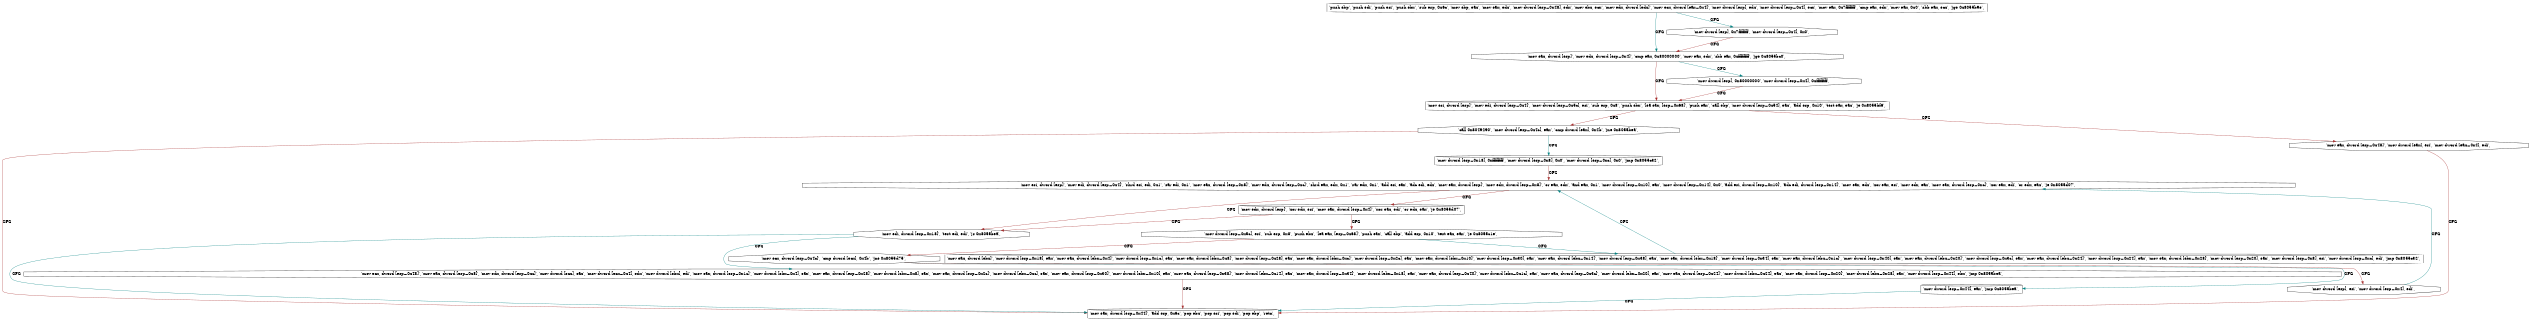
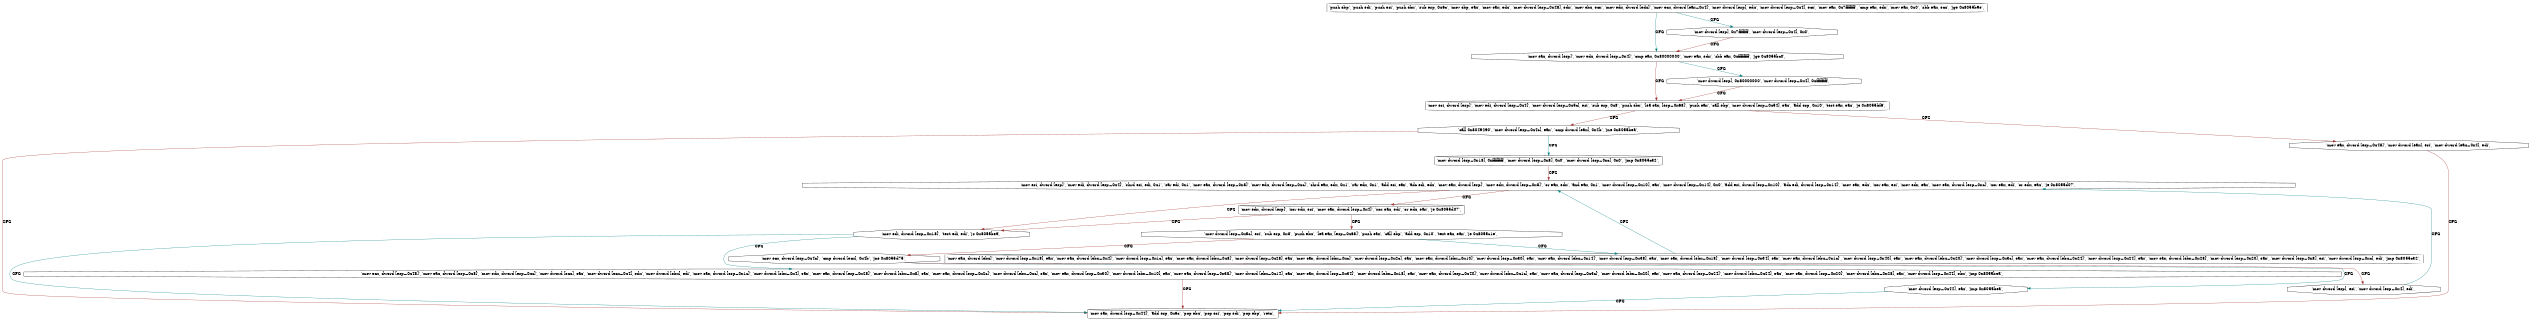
  digraph {
    node [shape=octagon]
    edge [color=brown]
    n1 [label="'push ebp', 'push edi', 'push esi', 'push ebx', 'sub esp, 0x6c', 'mov ebp, eax', 'mov eax, edx', 'mov dword [esp+0x48], edx', 'mov ebx, ecx', 'mov edx, dword [edx]', 'mov ecx, dword [eax+0x4]', 'mov dword [esp], edx', 'mov dword [esp+0x4], ecx', 'mov eax, 0x7fffffff', 'cmp eax, edx', 'mov eax, 0x0', 'sbb eax, ecx', 'jge 0x8055b9e', " shape=cylinder]
    n2 [label="'mov eax, dword [esp]', 'mov edx, dword [esp+0x4]', 'cmp eax, 0x80000000', 'mov eax, edx', 'sbb eax, 0xffffffff', 'jge 0x8055bc0', "]
    n3 [label="'mov dword [esp], 0x7fffffff', 'mov dword [esp+0x4], 0x0', "]
    n4 [label="'mov esi, dword [esp]', 'mov edi, dword [esp+0x4]', 'mov dword [esp+0x5c], esi', 'sub esp, 0x8', 'push ebx', 'lea eax, [esp+0x68]', 'push eax', 'call ebp', 'mov dword [esp+0x54], eax', 'add esp, 0x10', 'test eax, eax', 'je 0x8055bf6', " shape=cylinder]
    n5 [label="'mov dword [esp], 0x80000000', 'mov dword [esp+0x4], 0xffffffff', "]
    n6 [label="'call 0x8049290', 'mov dword [esp+0x4c], eax', 'cmp dword [eax], 0x4b', 'jne 0x8055bea', "]
    n7 [label="'mov eax, dword [esp+0x48]', 'mov dword [eax], esi', 'mov dword [eax+0x4], edi', "]
    n8 [label="'mov eax, dword [esp+0x44]', 'add esp, 0x6c', 'pop ebx', 'pop esi', 'pop edi', 'pop ebp', 'retn', " shape=cylinder]
    n9 [label="'mov dword [esp+0x18], 0xffffffff', 'mov dword [esp+0x8], 0x0', 'mov dword [esp+0xc], 0x0', 'jmp 0x8055c32', " shape=cylinder]
    n10 [label="'mov esi, dword [esp]', 'mov edi, dword [esp+0x4]', 'shrd esi, edi, 0x1', 'sar edi, 0x1', 'mov eax, dword [esp+0x8]', 'mov edx, dword [esp+0xc]', 'shrd eax, edx, 0x1', 'sar edx, 0x1', 'add esi, eax', 'adc edi, edx', 'mov eax, dword [esp]', 'mov edx, dword [esp+0x8]', 'or eax, edx', 'and eax, 0x1', 'mov dword [esp+0x10], eax', 'mov dword [esp+0x14], 0x0', 'add esi, dword [esp+0x10]', 'adc edi, dword [esp+0x14]', 'mov eax, edx', 'xor eax, esi', 'mov edx, eax', 'mov eax, dword [esp+0xc]', 'xor eax, edi', 'or edx, eax', 'je 0x8055d07', "]
    n11 [label="'mov edi, dword [esp+0x18]', 'test edi, edi', 'js 0x8055bea', "]
    n12 [label="'mov edx, dword [esp]', 'xor edx, esi', 'mov eax, dword [esp+0x4]', 'xor eax, edi', 'or edx, eax', 'je 0x8055d07', " shape=cylinder]
    n13 [label="'mov ecx, dword [esp+0x48]', 'mov eax, dword [esp+0x8]', 'mov edx, dword [esp+0xc]', 'mov dword [ecx], eax', 'mov dword [ecx+0x4], edx', 'mov dword [ebx], edi', 'mov eax, dword [esp+0x1c]', 'mov dword [ebx+0x4], eax', 'mov eax, dword [esp+0x28]', 'mov dword [ebx+0x8], eax', 'mov eax, dword [esp+0x2c]', 'mov dword [ebx+0xc], eax', 'mov eax, dword [esp+0x30]', 'mov dword [ebx+0x10], eax', 'mov eax, dword [esp+0x38]', 'mov dword [ebx+0x14], eax', 'mov eax, dword [esp+0x34]', 'mov dword [ebx+0x18], eax', 'mov eax, dword [esp+0x40]', 'mov dword [ebx+0x1c], eax', 'mov eax, dword [esp+0x3c]', 'mov dword [ebx+0x20], eax', 'mov eax, dword [esp+0x24]', 'mov dword [ebx+0x24], eax', 'mov eax, dword [esp+0x20]', 'mov dword [ebx+0x28], eax', 'mov dword [esp+0x44], ebx', 'jmp 0x8055bea', "]
    n14 [label="'mov dword [esp+0x5c], esi', 'sub esp, 0x8', 'push ebx', 'lea eax, [esp+0x68]', 'push eax', 'call ebp', 'add esp, 0x10', 'test eax, eax', 'je 0x8055c1e', "]
    n15 [label="'mov ecx, dword [esp+0x4c]', 'cmp dword [ecx], 0x4b', 'jne 0x8055d75', "]
    n16 [label="'mov eax, dword [ebx]', 'mov dword [esp+0x18], eax', 'mov eax, dword [ebx+0x4]', 'mov dword [esp+0x1c], eax', 'mov eax, dword [ebx+0x8]', 'mov dword [esp+0x28], eax', 'mov eax, dword [ebx+0xc]', 'mov dword [esp+0x2c], eax', 'mov eax, dword [ebx+0x10]', 'mov dword [esp+0x30], eax', 'mov eax, dword [ebx+0x14]', 'mov dword [esp+0x38], eax', 'mov eax, dword [ebx+0x18]', 'mov dword [esp+0x34], eax', 'mov eax, dword [ebx+0x1c]', 'mov dword [esp+0x40], eax', 'mov eax, dword [ebx+0x20]', 'mov dword [esp+0x3c], eax', 'mov eax, dword [ebx+0x24]', 'mov dword [esp+0x24], eax', 'mov eax, dword [ebx+0x28]', 'mov dword [esp+0x20], eax', 'mov dword [esp+0x8], esi', 'mov dword [esp+0xc], edi', 'jmp 0x8055c32', " shape=cylinder]
-   n17 [label="'mov dword [esp+0x44], eax', 'jmp 0x8055bea', " shape=cylinder]
+   n17 [label="'mov dword [esp+0x44], eax', 'jmp 0x8055bea', "]
    n18 [label="'mov dword [esp], esi', 'mov dword [esp+0x4], edi', "]
    n1 -> n2 [label=CFG color=teal]
    n1 -> n3 [label=CFG color=teal]
    n2 -> n4 [label=CFG]
    n2 -> n5 [label=CFG color=teal]
    n3 -> n2 [label=CFG]
    n4 -> n6 [label=CFG]
    n4 -> n7 [label=CFG]
    n5 -> n4 [label=CFG]
    n6 -> n8 [label=CFG]
    n6 -> n9 [label=CFG color=teal]
    n7 -> n8 [label=CFG]
    n9 -> n10 [label=CFG]
    n10 -> n11 [label=CFG]
    n10 -> n12 [label=CFG]
    n11 -> n8 [label=CFG color=teal]
    n11 -> n13 [label=CFG color=teal]
    n12 -> n11 [label=CFG]
    n12 -> n14 [label=CFG]
    n13 -> n8 [label=CFG]
    n14 -> n15 [label=CFG]
    n14 -> n16 [label=CFG color=teal]
    n15 -> n17 [label=CFG color=teal]
    n15 -> n18 [label=CFG]
    n16 -> n10 [label=CFG color=teal]
    n17 -> n8 [label=CFG color=teal]
    n18 -> n10 [label=CFG color=teal]
  }
